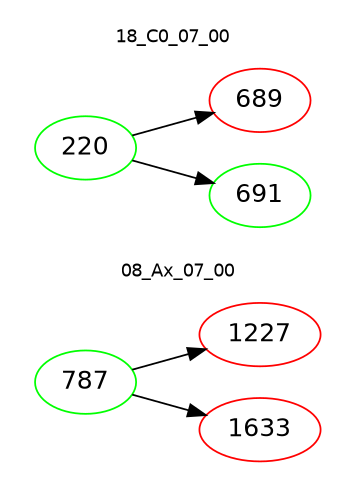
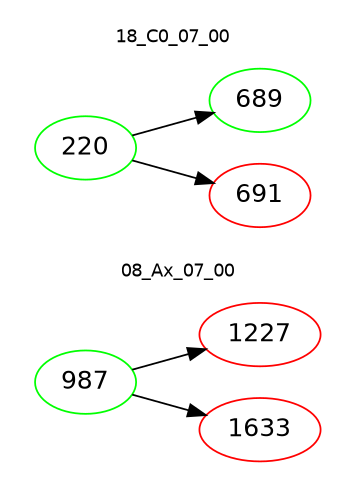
  digraph {
    fontname="DejaVu Sans"
    rankdir=LR
    node [color=red fontname="DejaVu Sans"]
    edge [color=black fontname="DejaVu Sans"]
-   n1 [color=green label=787]
+   n1 [color=green label=987]
    n2 [label=1633]
    n3 [label=1227]
    n4 [color=green label=220]
-   n5 [color=green label=691]
-   n6 [label=689]
+   n5 [label=691]
+   n6 [color=green label=689]
    subgraph cluster_1 {
      color=white
      fontsize=10
      label="08_Ax_07_00"
      n1
      n2
      n3
    }
    subgraph cluster_2 {
      color=white
      fontsize=10
      label="18_C0_07_00"
      n4
      n5
      n6
    }
    n1 -> n2
    n1 -> n3
    n4 -> n5
    n4 -> n6
  }
